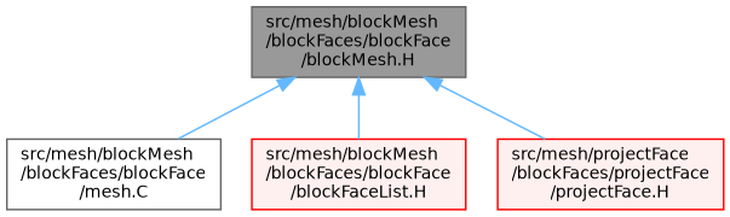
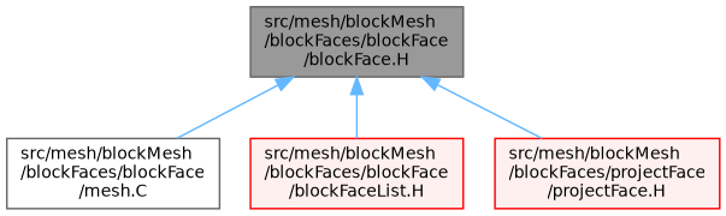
  digraph {
    node [color=red fillcolor="#FFF0F0" fontname=Helvetica fontsize=10 shape=box style=filled]
    edge [color=steelblue1 dir=back fontname=Helvetica fontsize=10 labelfontname=Helvetica labelfontsize=10 style=solid]
-   n1 [color=gray40 fillcolor=grey60 fontcolor=black height=0.2 label="src/mesh/blockMesh\l/blockFaces/blockFace\l/blockMesh.H" width=0.4]
+   n1 [color=gray40 fillcolor=grey60 fontcolor=black height=0.2 label="src/mesh/blockMesh\l/blockFaces/blockFace\l/blockFace.H" width=0.4]
    n2 [color=grey40 fillcolor=white height=0.2 label="src/mesh/blockMesh\l/blockFaces/blockFace\l/mesh.C" width=0.4]
    n3 [height=0.2 label="src/mesh/blockMesh\l/blockFaces/blockFace\l/blockFaceList.H" width=0.4]
-   n4 [height=0.2 label="src/mesh/projectFace\l/blockFaces/projectFace\l/projectFace.H" width=0.4]
+   n4 [height=0.2 label="src/mesh/blockMesh\l/blockFaces/projectFace\l/projectFace.H" width=0.4]
    n1 -> n2
    n1 -> n3
    n1 -> n4
  }
